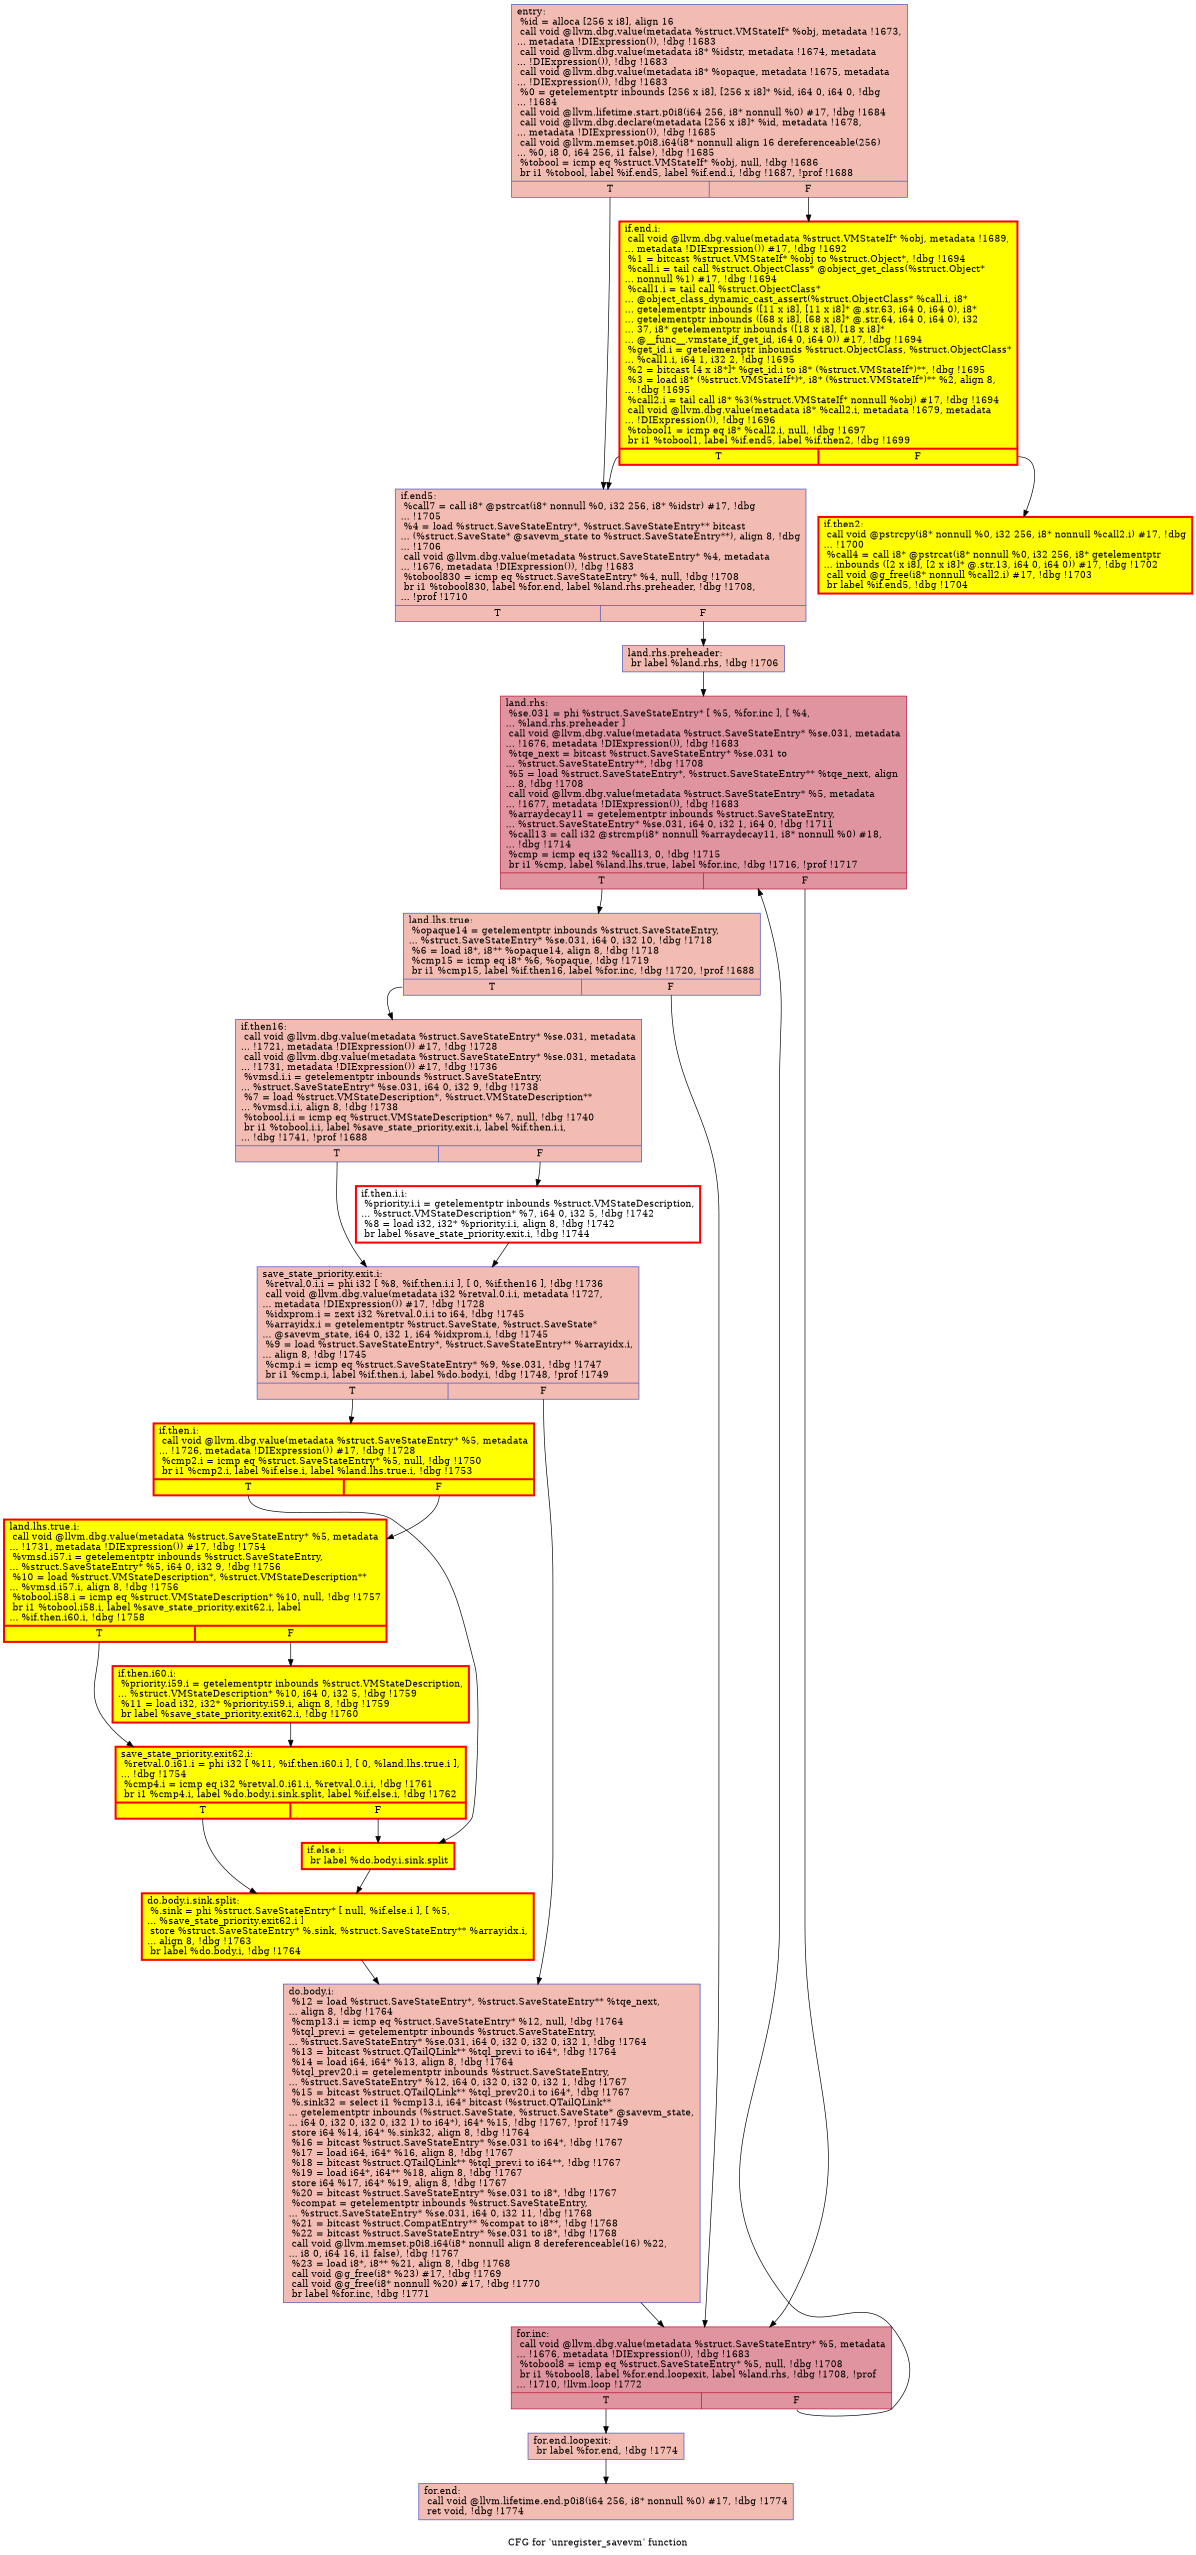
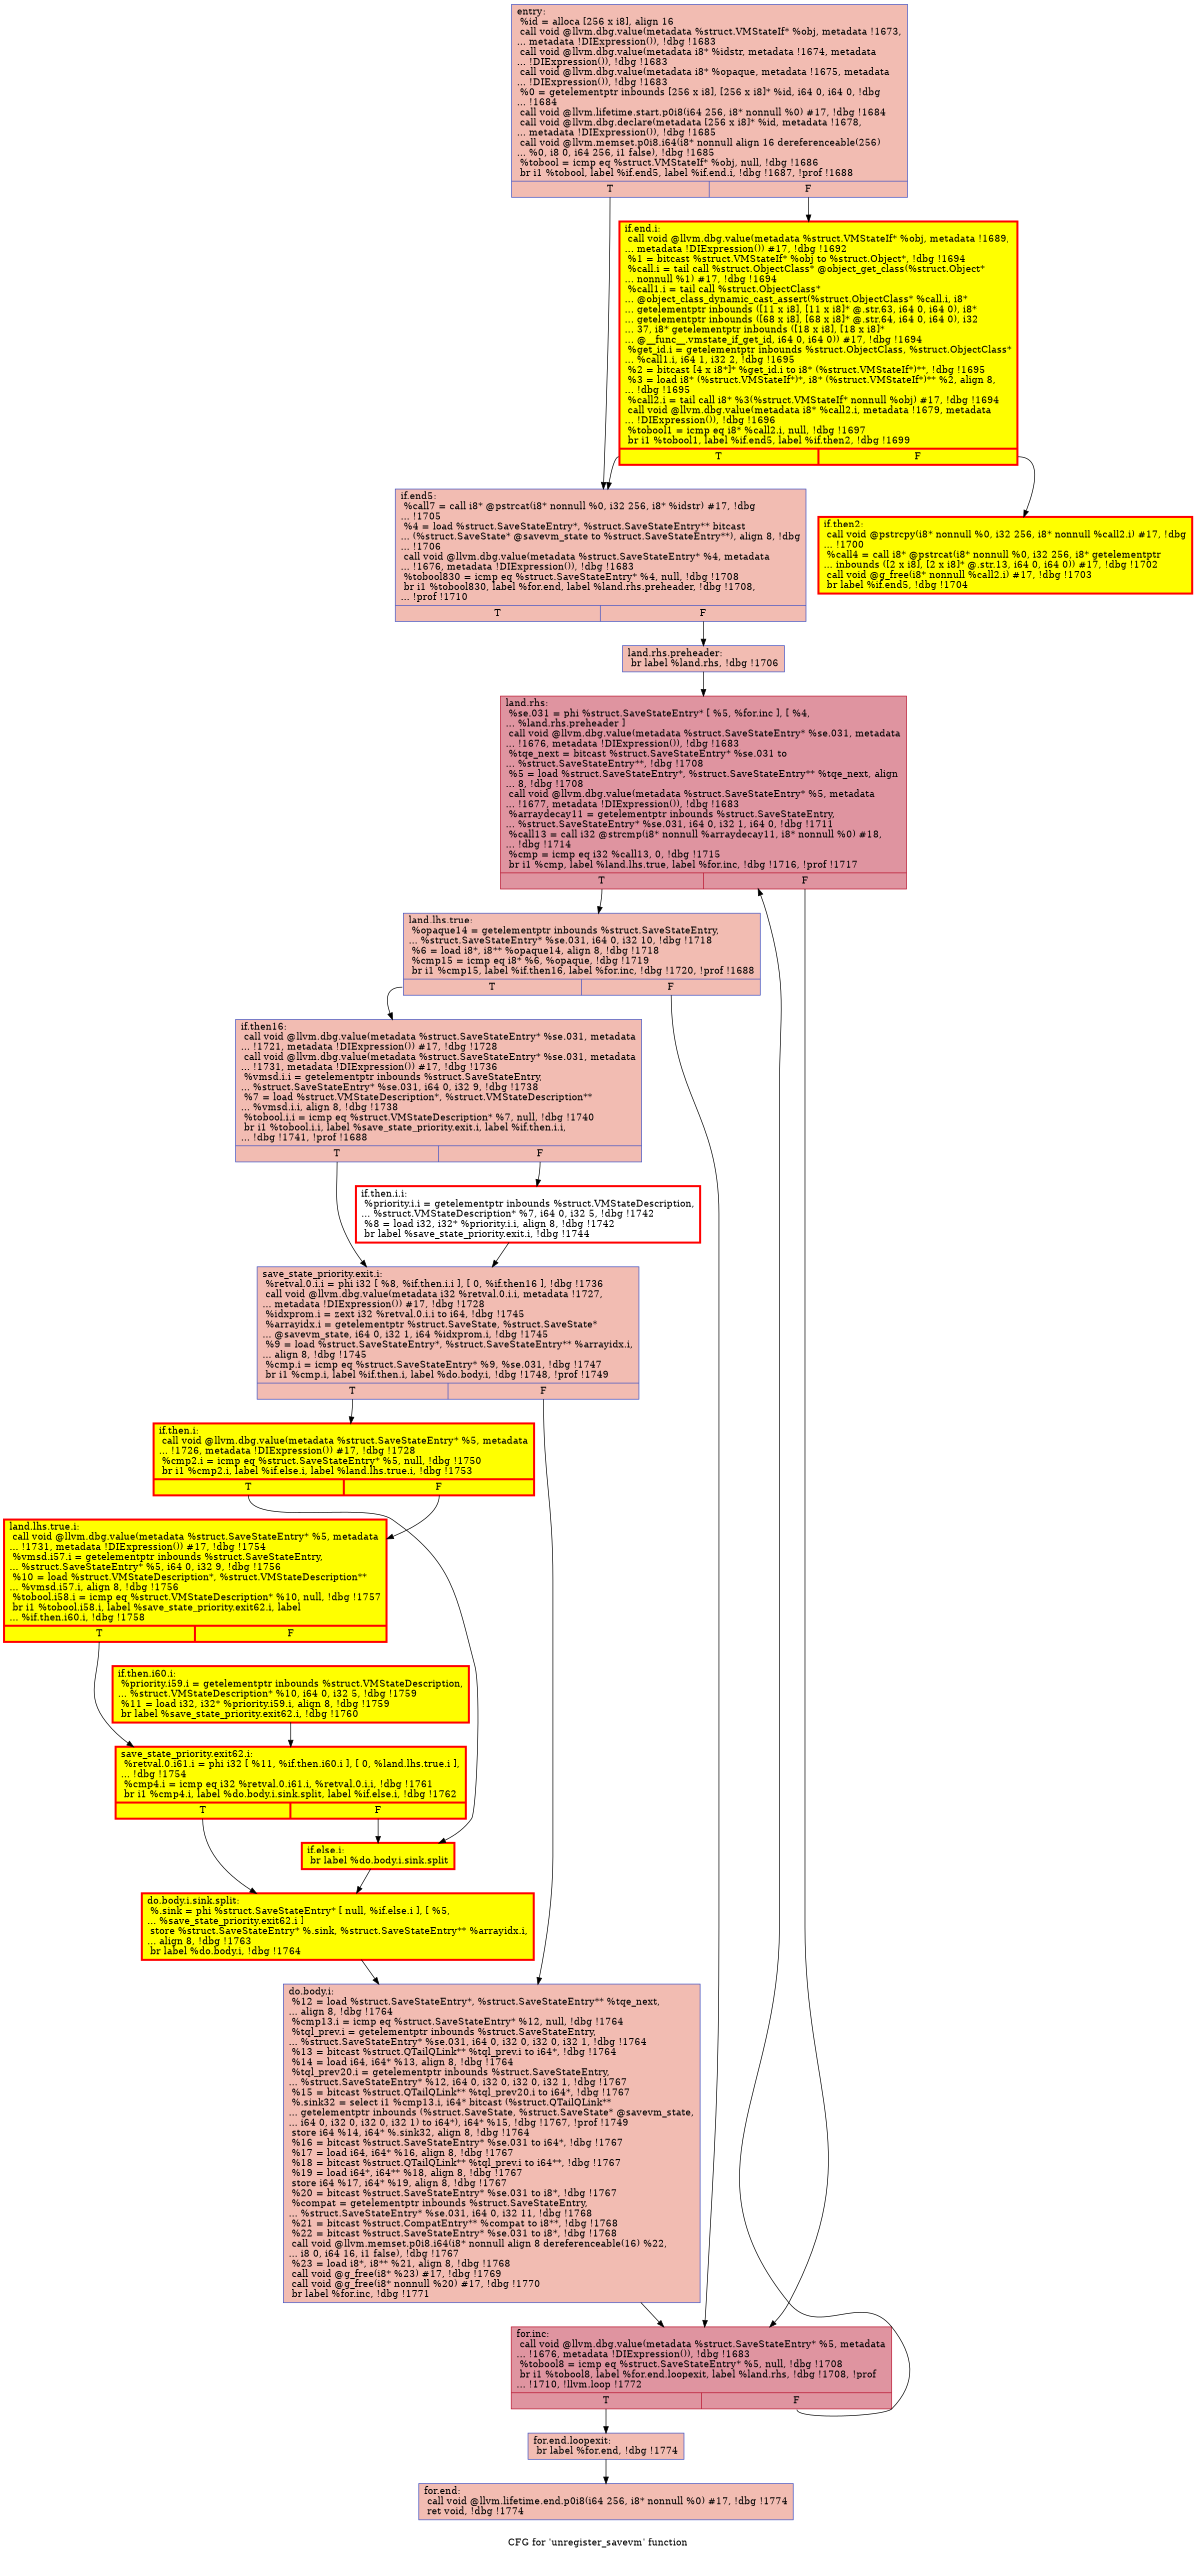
  digraph {
    label="CFG for 'unregister_savevm' function"
    node [color="#3d50c3ff" fillcolor="#e1675170" shape=record style=filled]
    edge [tailport=s0]
    n1 [label="{entry:\l  %id = alloca [256 x i8], align 16\l  call void @llvm.dbg.value(metadata %struct.VMStateIf* %obj, metadata !1673,\l... metadata !DIExpression()), !dbg !1683\l  call void @llvm.dbg.value(metadata i8* %idstr, metadata !1674, metadata\l... !DIExpression()), !dbg !1683\l  call void @llvm.dbg.value(metadata i8* %opaque, metadata !1675, metadata\l... !DIExpression()), !dbg !1683\l  %0 = getelementptr inbounds [256 x i8], [256 x i8]* %id, i64 0, i64 0, !dbg\l... !1684\l  call void @llvm.lifetime.start.p0i8(i64 256, i8* nonnull %0) #17, !dbg !1684\l  call void @llvm.dbg.declare(metadata [256 x i8]* %id, metadata !1678,\l... metadata !DIExpression()), !dbg !1685\l  call void @llvm.memset.p0i8.i64(i8* nonnull align 16 dereferenceable(256)\l... %0, i8 0, i64 256, i1 false), !dbg !1685\l  %tobool = icmp eq %struct.VMStateIf* %obj, null, !dbg !1686\l  br i1 %tobool, label %if.end5, label %if.end.i, !dbg !1687, !prof !1688\l|{<s0>T|<s1>F}}"]
    n2 [label="{if.end5:                                          \l  %call7 = call i8* @pstrcat(i8* nonnull %0, i32 256, i8* %idstr) #17, !dbg\l... !1705\l  %4 = load %struct.SaveStateEntry*, %struct.SaveStateEntry** bitcast\l... (%struct.SaveState* @savevm_state to %struct.SaveStateEntry**), align 8, !dbg\l... !1706\l  call void @llvm.dbg.value(metadata %struct.SaveStateEntry* %4, metadata\l... !1676, metadata !DIExpression()), !dbg !1683\l  %tobool830 = icmp eq %struct.SaveStateEntry* %4, null, !dbg !1708\l  br i1 %tobool830, label %for.end, label %land.rhs.preheader, !dbg !1708,\l... !prof !1710\l|{<s0>T|<s1>F}}"]
    n3 [color=red fillcolor=yellow label="{if.end.i:                                         \l  call void @llvm.dbg.value(metadata %struct.VMStateIf* %obj, metadata !1689,\l... metadata !DIExpression()) #17, !dbg !1692\l  %1 = bitcast %struct.VMStateIf* %obj to %struct.Object*, !dbg !1694\l  %call.i = tail call %struct.ObjectClass* @object_get_class(%struct.Object*\l... nonnull %1) #17, !dbg !1694\l  %call1.i = tail call %struct.ObjectClass*\l... @object_class_dynamic_cast_assert(%struct.ObjectClass* %call.i, i8*\l... getelementptr inbounds ([11 x i8], [11 x i8]* @.str.63, i64 0, i64 0), i8*\l... getelementptr inbounds ([68 x i8], [68 x i8]* @.str.64, i64 0, i64 0), i32\l... 37, i8* getelementptr inbounds ([18 x i8], [18 x i8]*\l... @__func__.vmstate_if_get_id, i64 0, i64 0)) #17, !dbg !1694\l  %get_id.i = getelementptr inbounds %struct.ObjectClass, %struct.ObjectClass*\l... %call1.i, i64 1, i32 2, !dbg !1695\l  %2 = bitcast [4 x i8*]* %get_id.i to i8* (%struct.VMStateIf*)**, !dbg !1695\l  %3 = load i8* (%struct.VMStateIf*)*, i8* (%struct.VMStateIf*)** %2, align 8,\l... !dbg !1695\l  %call2.i = tail call i8* %3(%struct.VMStateIf* nonnull %obj) #17, !dbg !1694\l  call void @llvm.dbg.value(metadata i8* %call2.i, metadata !1679, metadata\l... !DIExpression()), !dbg !1696\l  %tobool1 = icmp eq i8* %call2.i, null, !dbg !1697\l  br i1 %tobool1, label %if.end5, label %if.then2, !dbg !1699\l|{<s0>T|<s1>F}}" penwidth=3.0]
    n4 [label="{land.rhs.preheader:                               \l  br label %land.rhs, !dbg !1706\l}"]
    n5 [color=red fillcolor=yellow label="{if.then2:                                         \l  call void @pstrcpy(i8* nonnull %0, i32 256, i8* nonnull %call2.i) #17, !dbg\l... !1700\l  %call4 = call i8* @pstrcat(i8* nonnull %0, i32 256, i8* getelementptr\l... inbounds ([2 x i8], [2 x i8]* @.str.13, i64 0, i64 0)) #17, !dbg !1702\l  call void @g_free(i8* nonnull %call2.i) #17, !dbg !1703\l  br label %if.end5, !dbg !1704\l}" penwidth=3.0]
    n6 [label="{for.end:                                          \l  call void @llvm.lifetime.end.p0i8(i64 256, i8* nonnull %0) #17, !dbg !1774\l  ret void, !dbg !1774\l}"]
    n7 [color="#b70d28ff" fillcolor="#b70d2870" label="{land.rhs:                                         \l  %se.031 = phi %struct.SaveStateEntry* [ %5, %for.inc ], [ %4,\l... %land.rhs.preheader ]\l  call void @llvm.dbg.value(metadata %struct.SaveStateEntry* %se.031, metadata\l... !1676, metadata !DIExpression()), !dbg !1683\l  %tqe_next = bitcast %struct.SaveStateEntry* %se.031 to\l... %struct.SaveStateEntry**, !dbg !1708\l  %5 = load %struct.SaveStateEntry*, %struct.SaveStateEntry** %tqe_next, align\l... 8, !dbg !1708\l  call void @llvm.dbg.value(metadata %struct.SaveStateEntry* %5, metadata\l... !1677, metadata !DIExpression()), !dbg !1683\l  %arraydecay11 = getelementptr inbounds %struct.SaveStateEntry,\l... %struct.SaveStateEntry* %se.031, i64 0, i32 1, i64 0, !dbg !1711\l  %call13 = call i32 @strcmp(i8* nonnull %arraydecay11, i8* nonnull %0) #18,\l... !dbg !1714\l  %cmp = icmp eq i32 %call13, 0, !dbg !1715\l  br i1 %cmp, label %land.lhs.true, label %for.inc, !dbg !1716, !prof !1717\l|{<s0>T|<s1>F}}"]
    n8 [label="{land.lhs.true:                                    \l  %opaque14 = getelementptr inbounds %struct.SaveStateEntry,\l... %struct.SaveStateEntry* %se.031, i64 0, i32 10, !dbg !1718\l  %6 = load i8*, i8** %opaque14, align 8, !dbg !1718\l  %cmp15 = icmp eq i8* %6, %opaque, !dbg !1719\l  br i1 %cmp15, label %if.then16, label %for.inc, !dbg !1720, !prof !1688\l|{<s0>T|<s1>F}}"]
    n9 [color="#b70d28ff" fillcolor="#b70d2870" label="{for.inc:                                          \l  call void @llvm.dbg.value(metadata %struct.SaveStateEntry* %5, metadata\l... !1676, metadata !DIExpression()), !dbg !1683\l  %tobool8 = icmp eq %struct.SaveStateEntry* %5, null, !dbg !1708\l  br i1 %tobool8, label %for.end.loopexit, label %land.rhs, !dbg !1708, !prof\l... !1710, !llvm.loop !1772\l|{<s0>T|<s1>F}}"]
    n10 [label="{if.then16:                                        \l  call void @llvm.dbg.value(metadata %struct.SaveStateEntry* %se.031, metadata\l... !1721, metadata !DIExpression()) #17, !dbg !1728\l  call void @llvm.dbg.value(metadata %struct.SaveStateEntry* %se.031, metadata\l... !1731, metadata !DIExpression()) #17, !dbg !1736\l  %vmsd.i.i = getelementptr inbounds %struct.SaveStateEntry,\l... %struct.SaveStateEntry* %se.031, i64 0, i32 9, !dbg !1738\l  %7 = load %struct.VMStateDescription*, %struct.VMStateDescription**\l... %vmsd.i.i, align 8, !dbg !1738\l  %tobool.i.i = icmp eq %struct.VMStateDescription* %7, null, !dbg !1740\l  br i1 %tobool.i.i, label %save_state_priority.exit.i, label %if.then.i.i,\l... !dbg !1741, !prof !1688\l|{<s0>T|<s1>F}}"]
    n11 [label="{for.end.loopexit:                                 \l  br label %for.end, !dbg !1774\l}"]
    n12 [label="{save_state_priority.exit.i:                       \l  %retval.0.i.i = phi i32 [ %8, %if.then.i.i ], [ 0, %if.then16 ], !dbg !1736\l  call void @llvm.dbg.value(metadata i32 %retval.0.i.i, metadata !1727,\l... metadata !DIExpression()) #17, !dbg !1728\l  %idxprom.i = zext i32 %retval.0.i.i to i64, !dbg !1745\l  %arrayidx.i = getelementptr %struct.SaveState, %struct.SaveState*\l... @savevm_state, i64 0, i32 1, i64 %idxprom.i, !dbg !1745\l  %9 = load %struct.SaveStateEntry*, %struct.SaveStateEntry** %arrayidx.i,\l... align 8, !dbg !1745\l  %cmp.i = icmp eq %struct.SaveStateEntry* %9, %se.031, !dbg !1747\l  br i1 %cmp.i, label %if.then.i, label %do.body.i, !dbg !1748, !prof !1749\l|{<s0>T|<s1>F}}"]
    n13 [color=red label="{if.then.i.i:                                      \l  %priority.i.i = getelementptr inbounds %struct.VMStateDescription,\l... %struct.VMStateDescription* %7, i64 0, i32 5, !dbg !1742\l  %8 = load i32, i32* %priority.i.i, align 8, !dbg !1742\l  br label %save_state_priority.exit.i, !dbg !1744\l}" penwidth=3.0 fillcolor="" style=""]
    n14 [color=red fillcolor=yellow label="{if.then.i:                                        \l  call void @llvm.dbg.value(metadata %struct.SaveStateEntry* %5, metadata\l... !1726, metadata !DIExpression()) #17, !dbg !1728\l  %cmp2.i = icmp eq %struct.SaveStateEntry* %5, null, !dbg !1750\l  br i1 %cmp2.i, label %if.else.i, label %land.lhs.true.i, !dbg !1753\l|{<s0>T|<s1>F}}" penwidth=3.0]
    n15 [label="{do.body.i:                                        \l  %12 = load %struct.SaveStateEntry*, %struct.SaveStateEntry** %tqe_next,\l... align 8, !dbg !1764\l  %cmp13.i = icmp eq %struct.SaveStateEntry* %12, null, !dbg !1764\l  %tql_prev.i = getelementptr inbounds %struct.SaveStateEntry,\l... %struct.SaveStateEntry* %se.031, i64 0, i32 0, i32 0, i32 1, !dbg !1764\l  %13 = bitcast %struct.QTailQLink** %tql_prev.i to i64*, !dbg !1764\l  %14 = load i64, i64* %13, align 8, !dbg !1764\l  %tql_prev20.i = getelementptr inbounds %struct.SaveStateEntry,\l... %struct.SaveStateEntry* %12, i64 0, i32 0, i32 0, i32 1, !dbg !1767\l  %15 = bitcast %struct.QTailQLink** %tql_prev20.i to i64*, !dbg !1767\l  %.sink32 = select i1 %cmp13.i, i64* bitcast (%struct.QTailQLink**\l... getelementptr inbounds (%struct.SaveState, %struct.SaveState* @savevm_state,\l... i64 0, i32 0, i32 0, i32 1) to i64*), i64* %15, !dbg !1767, !prof !1749\l  store i64 %14, i64* %.sink32, align 8, !dbg !1764\l  %16 = bitcast %struct.SaveStateEntry* %se.031 to i64*, !dbg !1767\l  %17 = load i64, i64* %16, align 8, !dbg !1767\l  %18 = bitcast %struct.QTailQLink** %tql_prev.i to i64**, !dbg !1767\l  %19 = load i64*, i64** %18, align 8, !dbg !1767\l  store i64 %17, i64* %19, align 8, !dbg !1767\l  %20 = bitcast %struct.SaveStateEntry* %se.031 to i8*, !dbg !1767\l  %compat = getelementptr inbounds %struct.SaveStateEntry,\l... %struct.SaveStateEntry* %se.031, i64 0, i32 11, !dbg !1768\l  %21 = bitcast %struct.CompatEntry** %compat to i8**, !dbg !1768\l  %22 = bitcast %struct.SaveStateEntry* %se.031 to i8*, !dbg !1768\l  call void @llvm.memset.p0i8.i64(i8* nonnull align 8 dereferenceable(16) %22,\l... i8 0, i64 16, i1 false), !dbg !1767\l  %23 = load i8*, i8** %21, align 8, !dbg !1768\l  call void @g_free(i8* %23) #17, !dbg !1769\l  call void @g_free(i8* nonnull %20) #17, !dbg !1770\l  br label %for.inc, !dbg !1771\l}"]
    n16 [color=red fillcolor=yellow label="{if.else.i:                                        \l  br label %do.body.i.sink.split\l}" penwidth=3.0]
    n17 [color=red fillcolor=yellow label="{land.lhs.true.i:                                  \l  call void @llvm.dbg.value(metadata %struct.SaveStateEntry* %5, metadata\l... !1731, metadata !DIExpression()) #17, !dbg !1754\l  %vmsd.i57.i = getelementptr inbounds %struct.SaveStateEntry,\l... %struct.SaveStateEntry* %5, i64 0, i32 9, !dbg !1756\l  %10 = load %struct.VMStateDescription*, %struct.VMStateDescription**\l... %vmsd.i57.i, align 8, !dbg !1756\l  %tobool.i58.i = icmp eq %struct.VMStateDescription* %10, null, !dbg !1757\l  br i1 %tobool.i58.i, label %save_state_priority.exit62.i, label\l... %if.then.i60.i, !dbg !1758\l|{<s0>T|<s1>F}}" penwidth=3.0]
    n18 [color=red fillcolor=yellow label="{do.body.i.sink.split:                             \l  %.sink = phi %struct.SaveStateEntry* [ null, %if.else.i ], [ %5,\l... %save_state_priority.exit62.i ]\l  store %struct.SaveStateEntry* %.sink, %struct.SaveStateEntry** %arrayidx.i,\l... align 8, !dbg !1763\l  br label %do.body.i, !dbg !1764\l}" penwidth=3.0]
    n19 [color=red fillcolor=yellow label="{save_state_priority.exit62.i:                     \l  %retval.0.i61.i = phi i32 [ %11, %if.then.i60.i ], [ 0, %land.lhs.true.i ],\l... !dbg !1754\l  %cmp4.i = icmp eq i32 %retval.0.i61.i, %retval.0.i.i, !dbg !1761\l  br i1 %cmp4.i, label %do.body.i.sink.split, label %if.else.i, !dbg !1762\l|{<s0>T|<s1>F}}" penwidth=3.0]
    n20 [color=red fillcolor=yellow label="{if.then.i60.i:                                    \l  %priority.i59.i = getelementptr inbounds %struct.VMStateDescription,\l... %struct.VMStateDescription* %10, i64 0, i32 5, !dbg !1759\l  %11 = load i32, i32* %priority.i59.i, align 8, !dbg !1759\l  br label %save_state_priority.exit62.i, !dbg !1760\l}" penwidth=3.0]
    n1 -> n2
    n1 -> n3 [tailport=s1]
    n2 -> n4 [tailport=s1]
    n3 -> n2
    n3 -> n5 [tailport=s1]
    n4 -> n7
    n7 -> n8
    n7 -> n9 [tailport=s1]
    n8 -> n9 [tailport=s1]
    n8 -> n10
    n9 -> n7 [tailport=s1]
    n9 -> n11
    n10 -> n12
    n10 -> n13 [tailport=s1]
    n11 -> n6
    n12 -> n14
    n12 -> n15 [tailport=s1]
    n13 -> n12
    n14 -> n16
    n14 -> n17 [tailport=s1]
    n15 -> n9
    n16 -> n18
    n17 -> n19
-   n17 -> n20 [tailport=s1]
    n18 -> n15
    n19 -> n16 [tailport=s1]
    n19 -> n18
    n20 -> n19
  }
